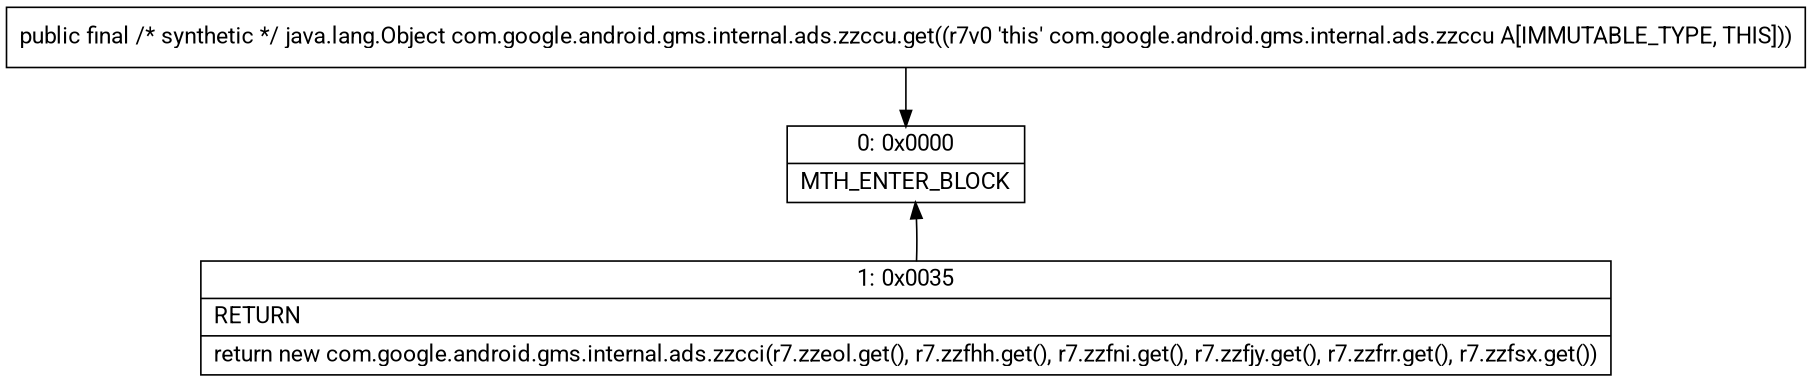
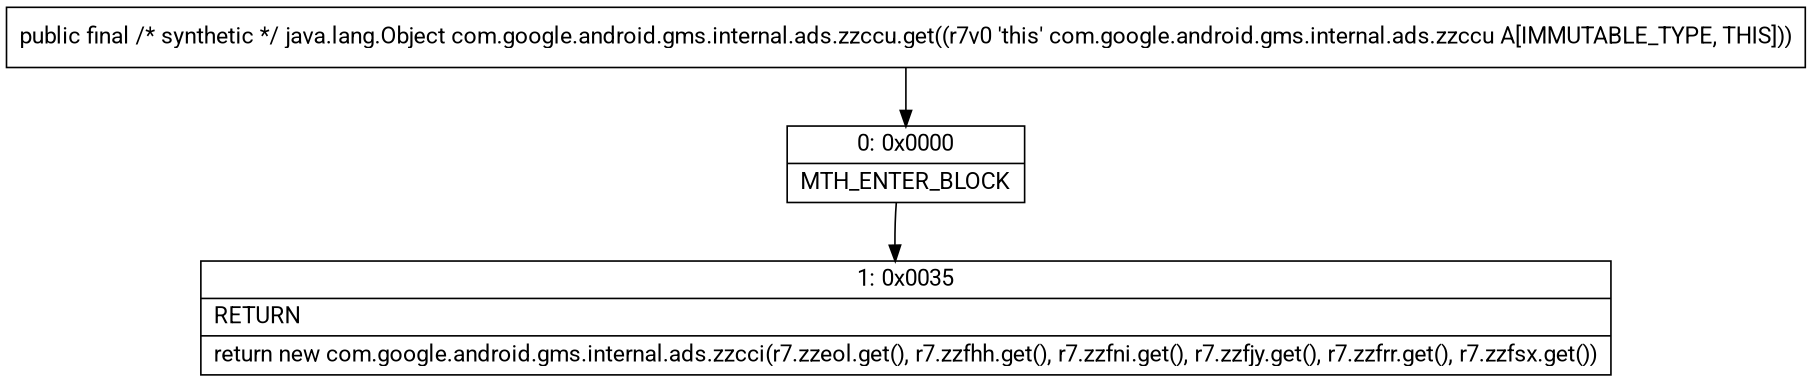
  digraph {
    fontname=Roboto
    node [shape=record fontname=Roboto]
    edge [fontname=Roboto]
    n1 [label="{0\:\ 0x0000|MTH_ENTER_BLOCK\l}"]
    n2 [label="{1\:\ 0x0035|RETURN\l|return new com.google.android.gms.internal.ads.zzcci(r7.zzeol.get(), r7.zzfhh.get(), r7.zzfni.get(), r7.zzfjy.get(), r7.zzfrr.get(), r7.zzfsx.get())\l}"]
    n3 [label="{public final \/* synthetic *\/ java.lang.Object com.google.android.gms.internal.ads.zzccu.get((r7v0 'this' com.google.android.gms.internal.ads.zzccu A[IMMUTABLE_TYPE, THIS])) }"]
-   n2 -> n1
+   n1 -> n2
    n3 -> n1
  }
